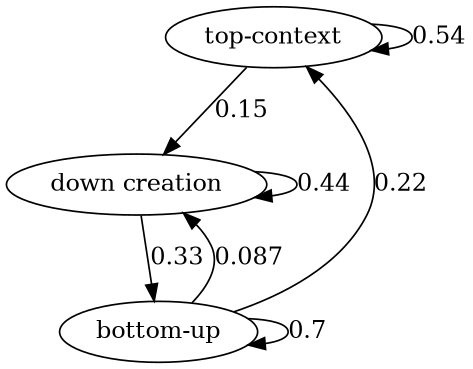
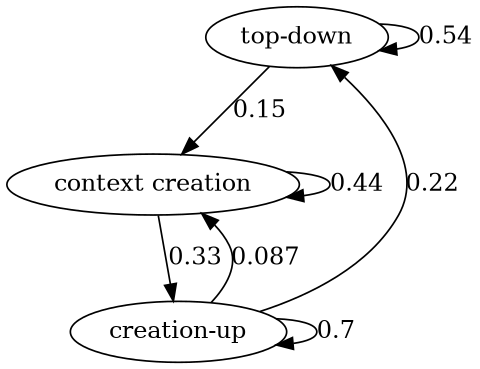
  digraph {
-   "top-down" [label="top-context"]
-   "context creation" [label="down creation"]
-   "bottom-up"
+   "top-down"
+   "context creation"
+   "bottom-up" [label="creation-up"]
    "top-down" -> "top-down" [label=0.54 weight=0.5384615384615384]
    "top-down" -> "context creation" [label=0.15 weight=0.15384615384615385]
    "context creation" -> "context creation" [label=0.44 weight=0.4444444444444444]
    "context creation" -> "bottom-up" [label=0.33 weight=0.3333333333333333]
    "bottom-up" -> "top-down" [label=0.22 weight=0.21739130434782608]
    "bottom-up" -> "context creation" [label=0.087 weight=0.08695652173913043]
    "bottom-up" -> "bottom-up" [label=0.7 weight=0.6956521739130435]
  }
